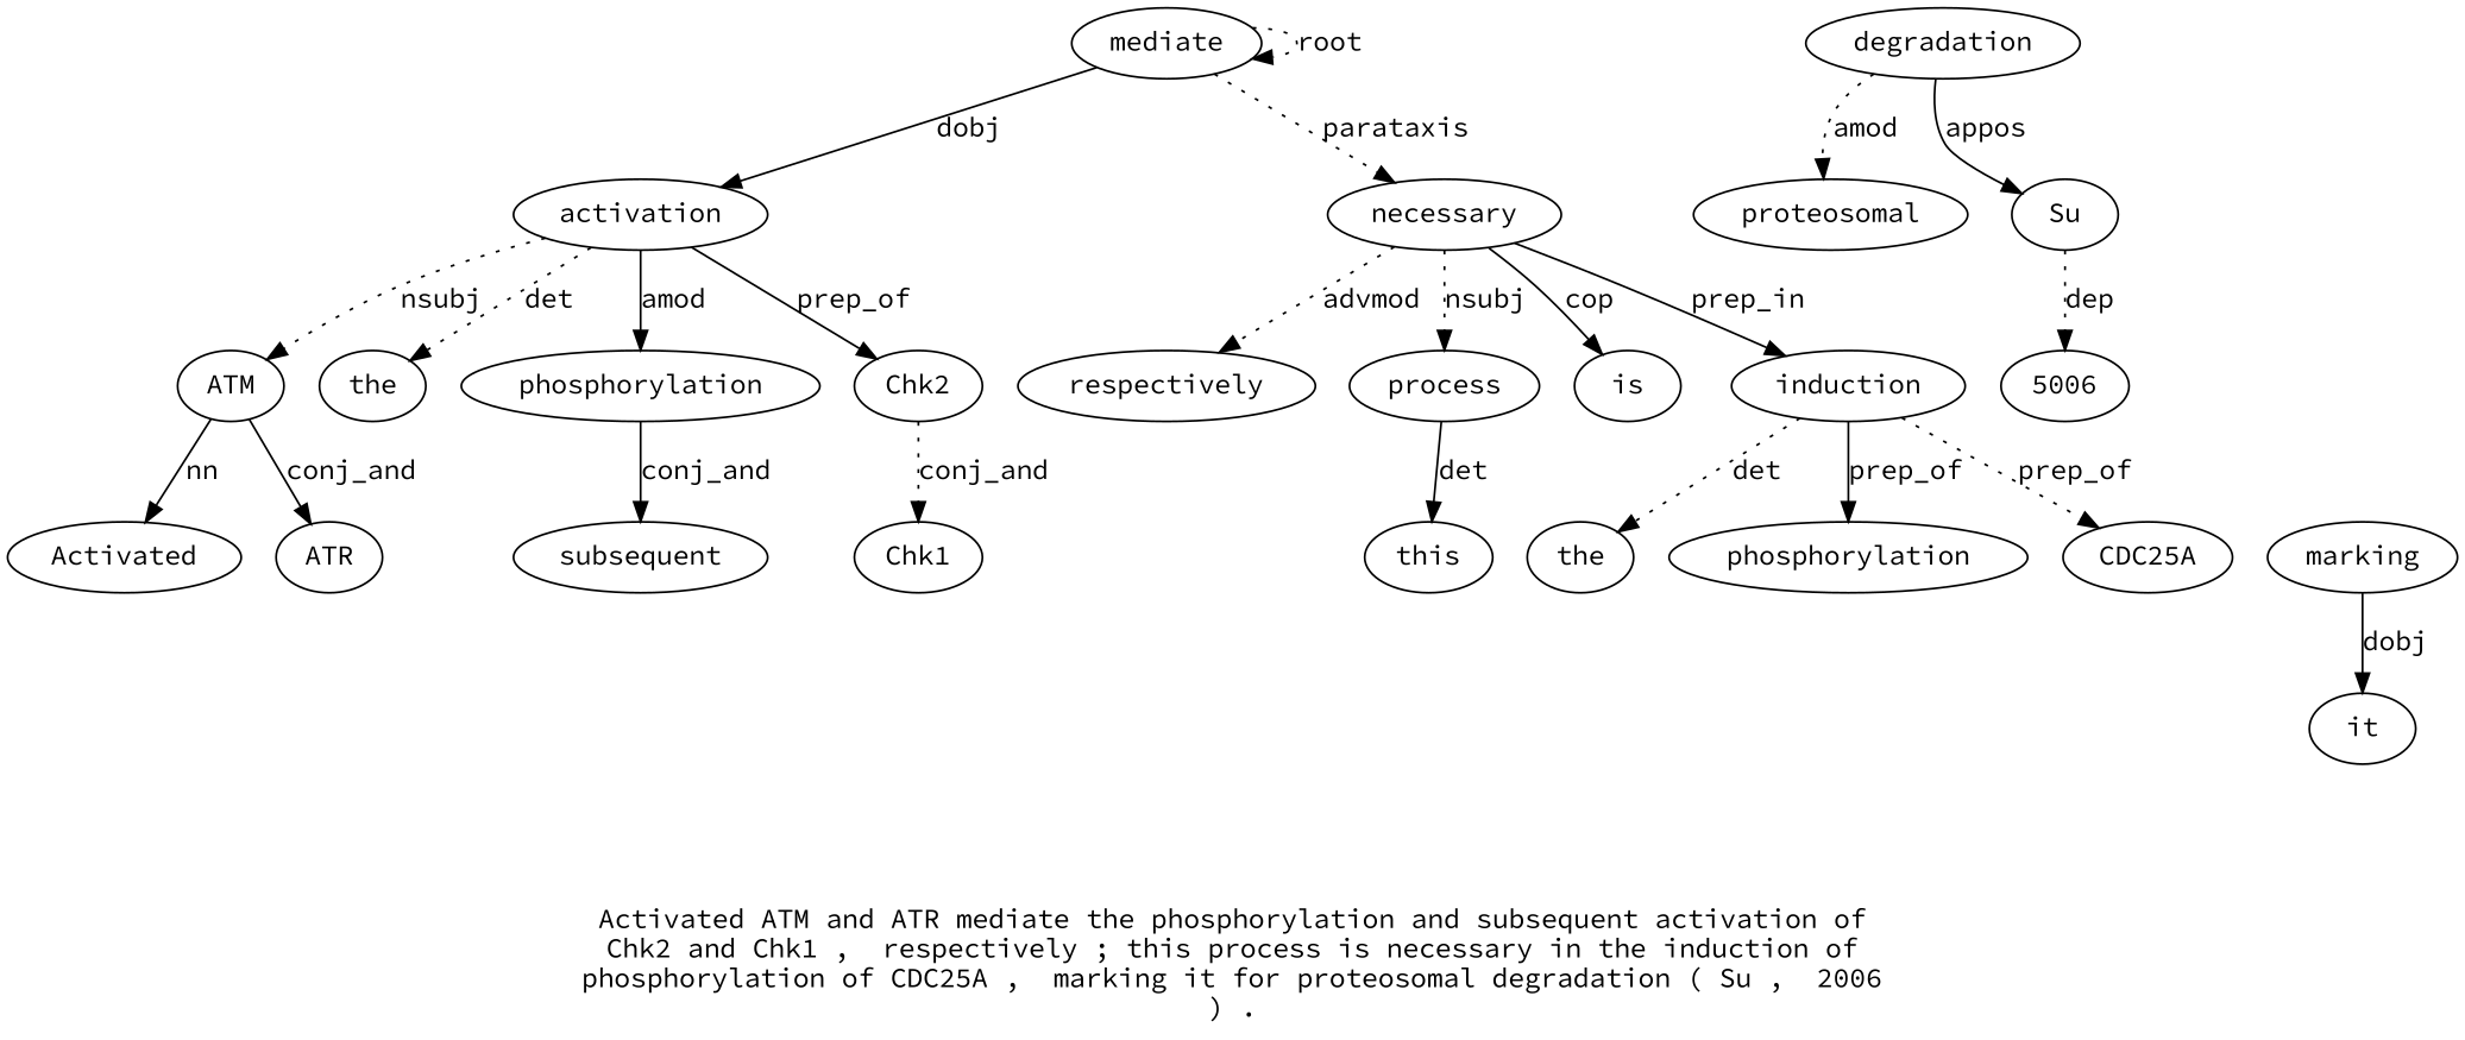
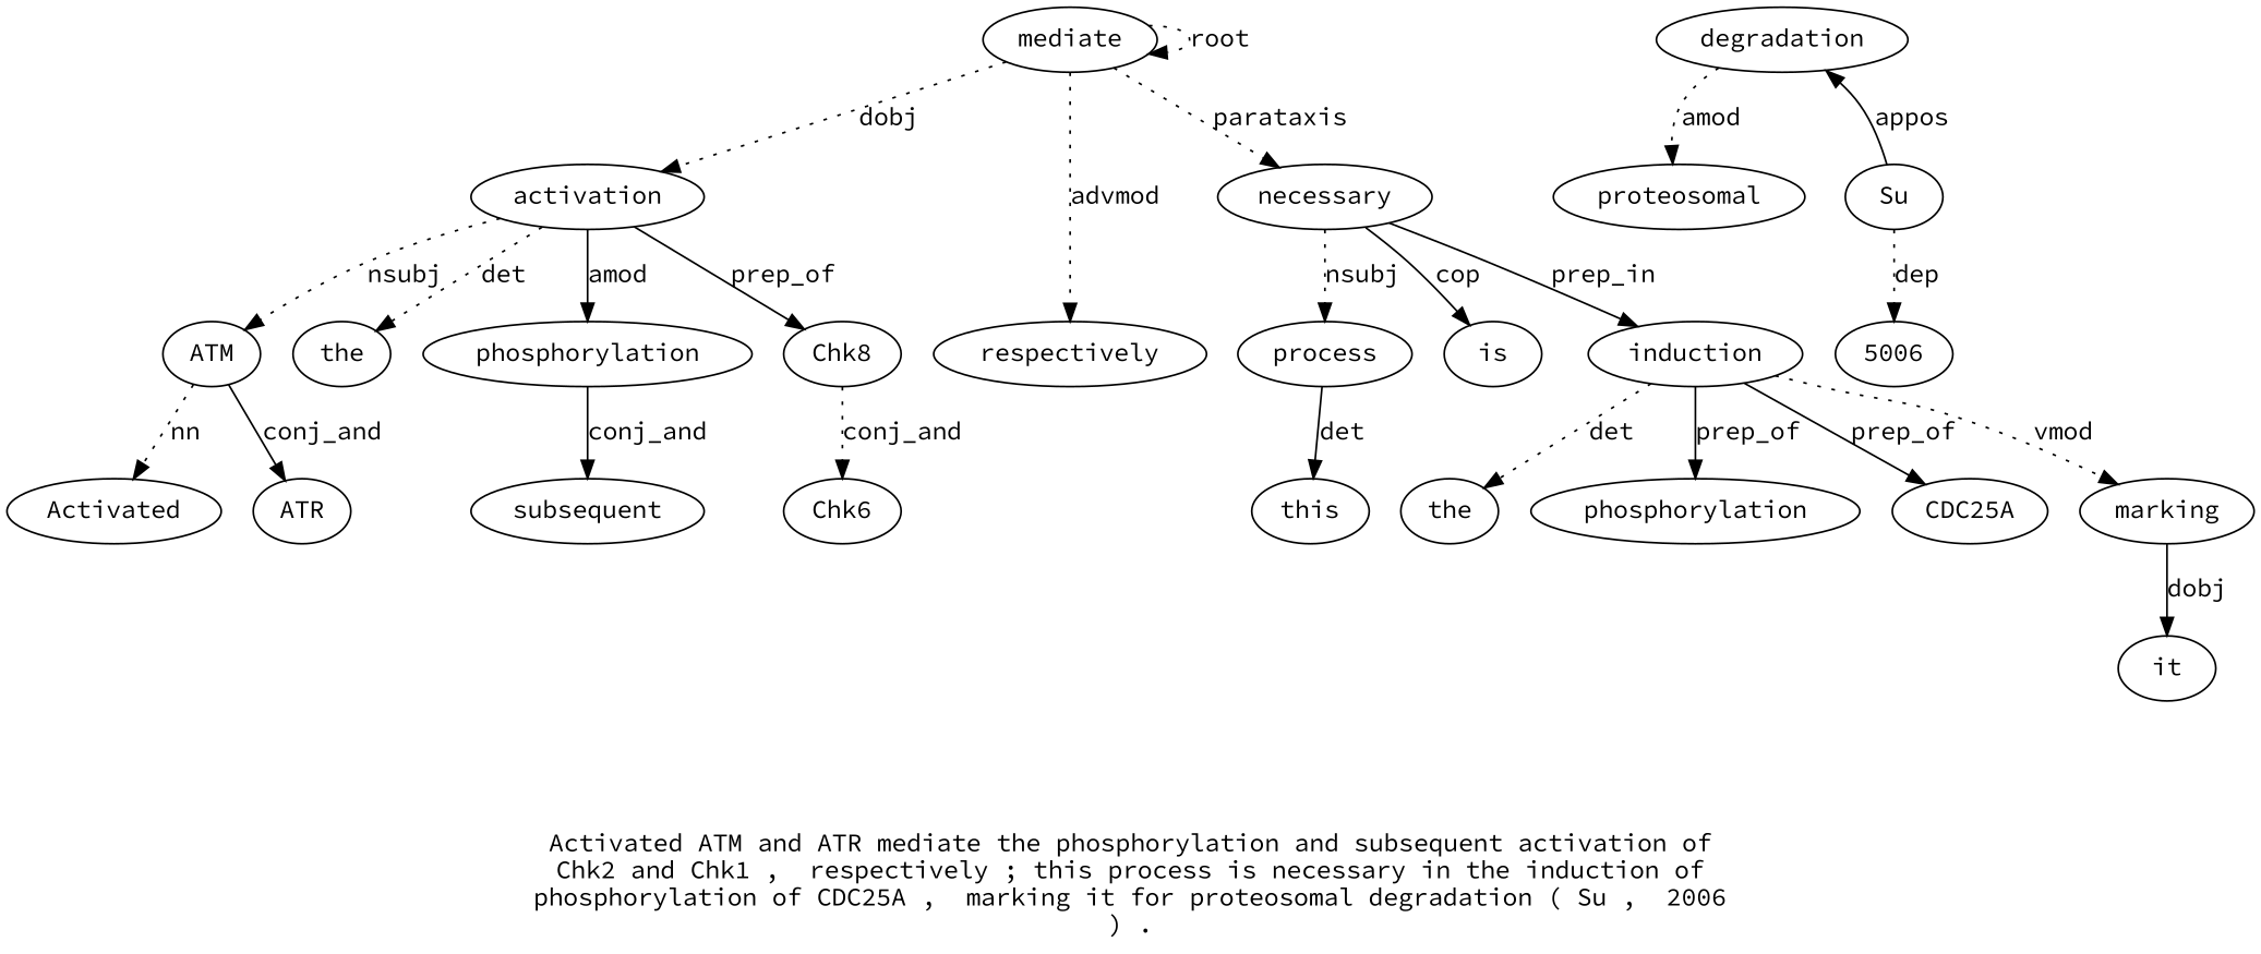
  digraph {
    fontname="Source Code Pro"
    label="Activated ATM and ATR mediate the phosphorylation and subsequent activation of\nChk2 and Chk1 ,  respectively ; this process is necessary in the induction of\nphosphorylation of CDC25A ,  marking it for proteosomal degradation ( Su ,  2006\n) ."
    node [fillcolor=white fontname="Source Code Pro" style=filled]
    edge [fontname="Source Code Pro" style=solid]
    n1 [label=ATM]
    n2 [label=Activated]
    n3 [label=ATR]
    n4 [label=mediate]
    n5 [label=activation]
    n6 [label=respectively]
    n7 [label=necessary]
    n8 [label=the]
    n9 [label=phosphorylation]
-   n10 [label=Chk2]
+   n10 [label=Chk8]
    n11 [label=process]
    n12 [label=is]
    n13 [label=induction]
    n14 [label=subsequent]
-   n15 [label=Chk1]
+   n15 [label=Chk6]
    n16 [label=this]
    n17 [label=the]
    n18 [label=phosphorylation]
    n19 [label=CDC25A]
    n20 [label=marking]
    n21 [label=it]
    n22 [label=degradation]
    n23 [label=proteosomal]
    n24 [label=Su]
    n25 [label=5006]
-   n1 -> n2 [label=nn]
+   n1 -> n2 [label=nn style=dotted]
    n1 -> n3 [label=conj_and]
    n4 -> n4 [label=root style=dotted]
-   n4 -> n5 [label=dobj]
-   n7 -> n6 [label=advmod style=dotted]
+   n4 -> n5 [label=dobj style=dotted]
+   n4 -> n6 [label=advmod style=dotted]
    n4 -> n7 [label=parataxis style=dotted]
    n5 -> n1 [label=nsubj style=dotted]
    n5 -> n8 [label=det style=dotted]
    n5 -> n9 [label=amod]
    n5 -> n10 [label=prep_of]
    n7 -> n11 [label=nsubj style=dotted]
    n7 -> n12 [label=cop]
    n7 -> n13 [label=prep_in]
    n9 -> n14 [label=conj_and]
    n10 -> n15 [label=conj_and style=dotted]
    n11 -> n16 [label=det]
    n13 -> n17 [label=det style=dotted]
    n13 -> n18 [label=prep_of]
-   n13 -> n19 [label=prep_of style=dotted]
+   n13 -> n19 [label=prep_of]
+   n13 -> n20 [label=vmod style=dotted]
    n20 -> n21 [label=dobj]
    n22 -> n23 [label=amod style=dotted]
-   n22 -> n24 [label=appos]
+   n24 -> n22 [label=appos]
    n24 -> n25 [label=dep style=dotted]
  }
